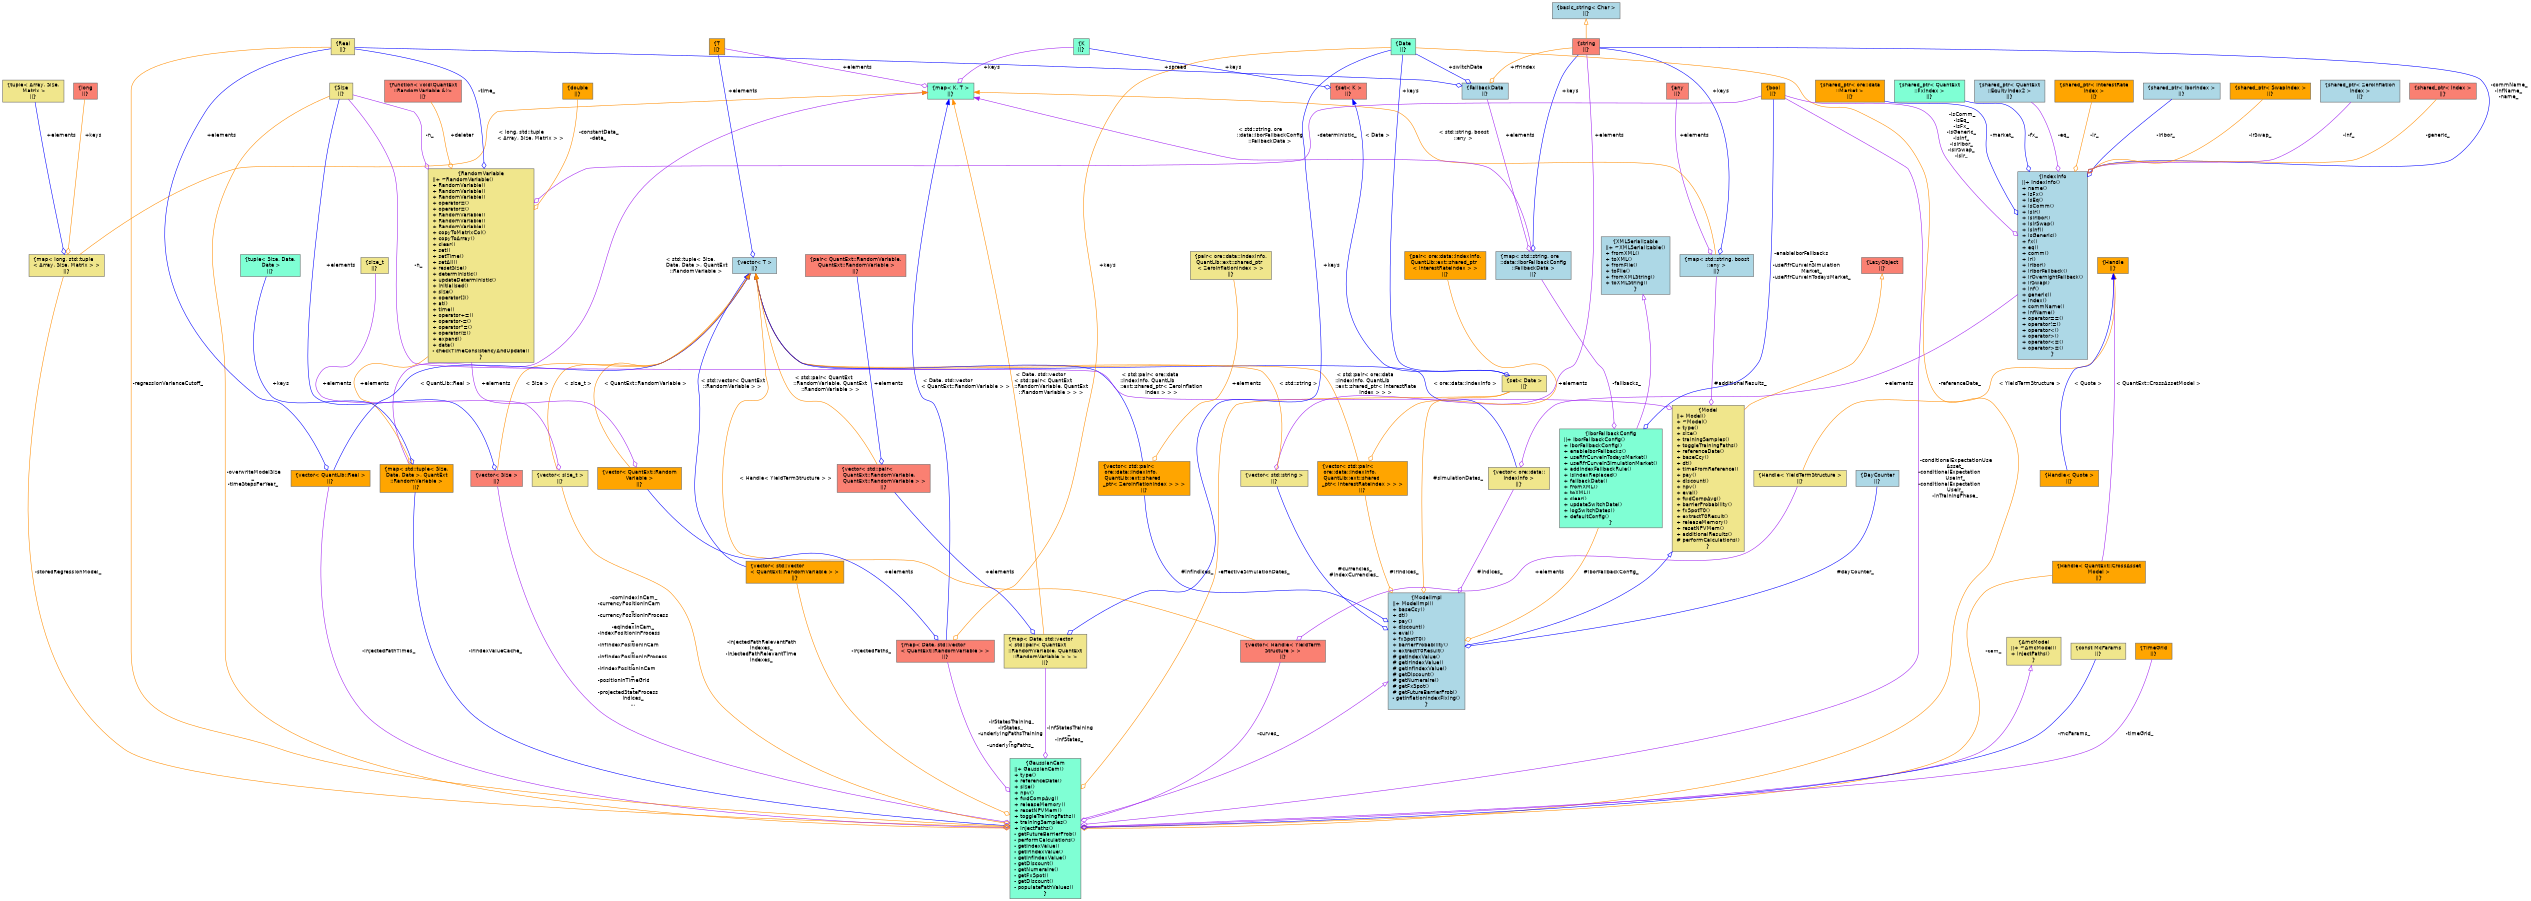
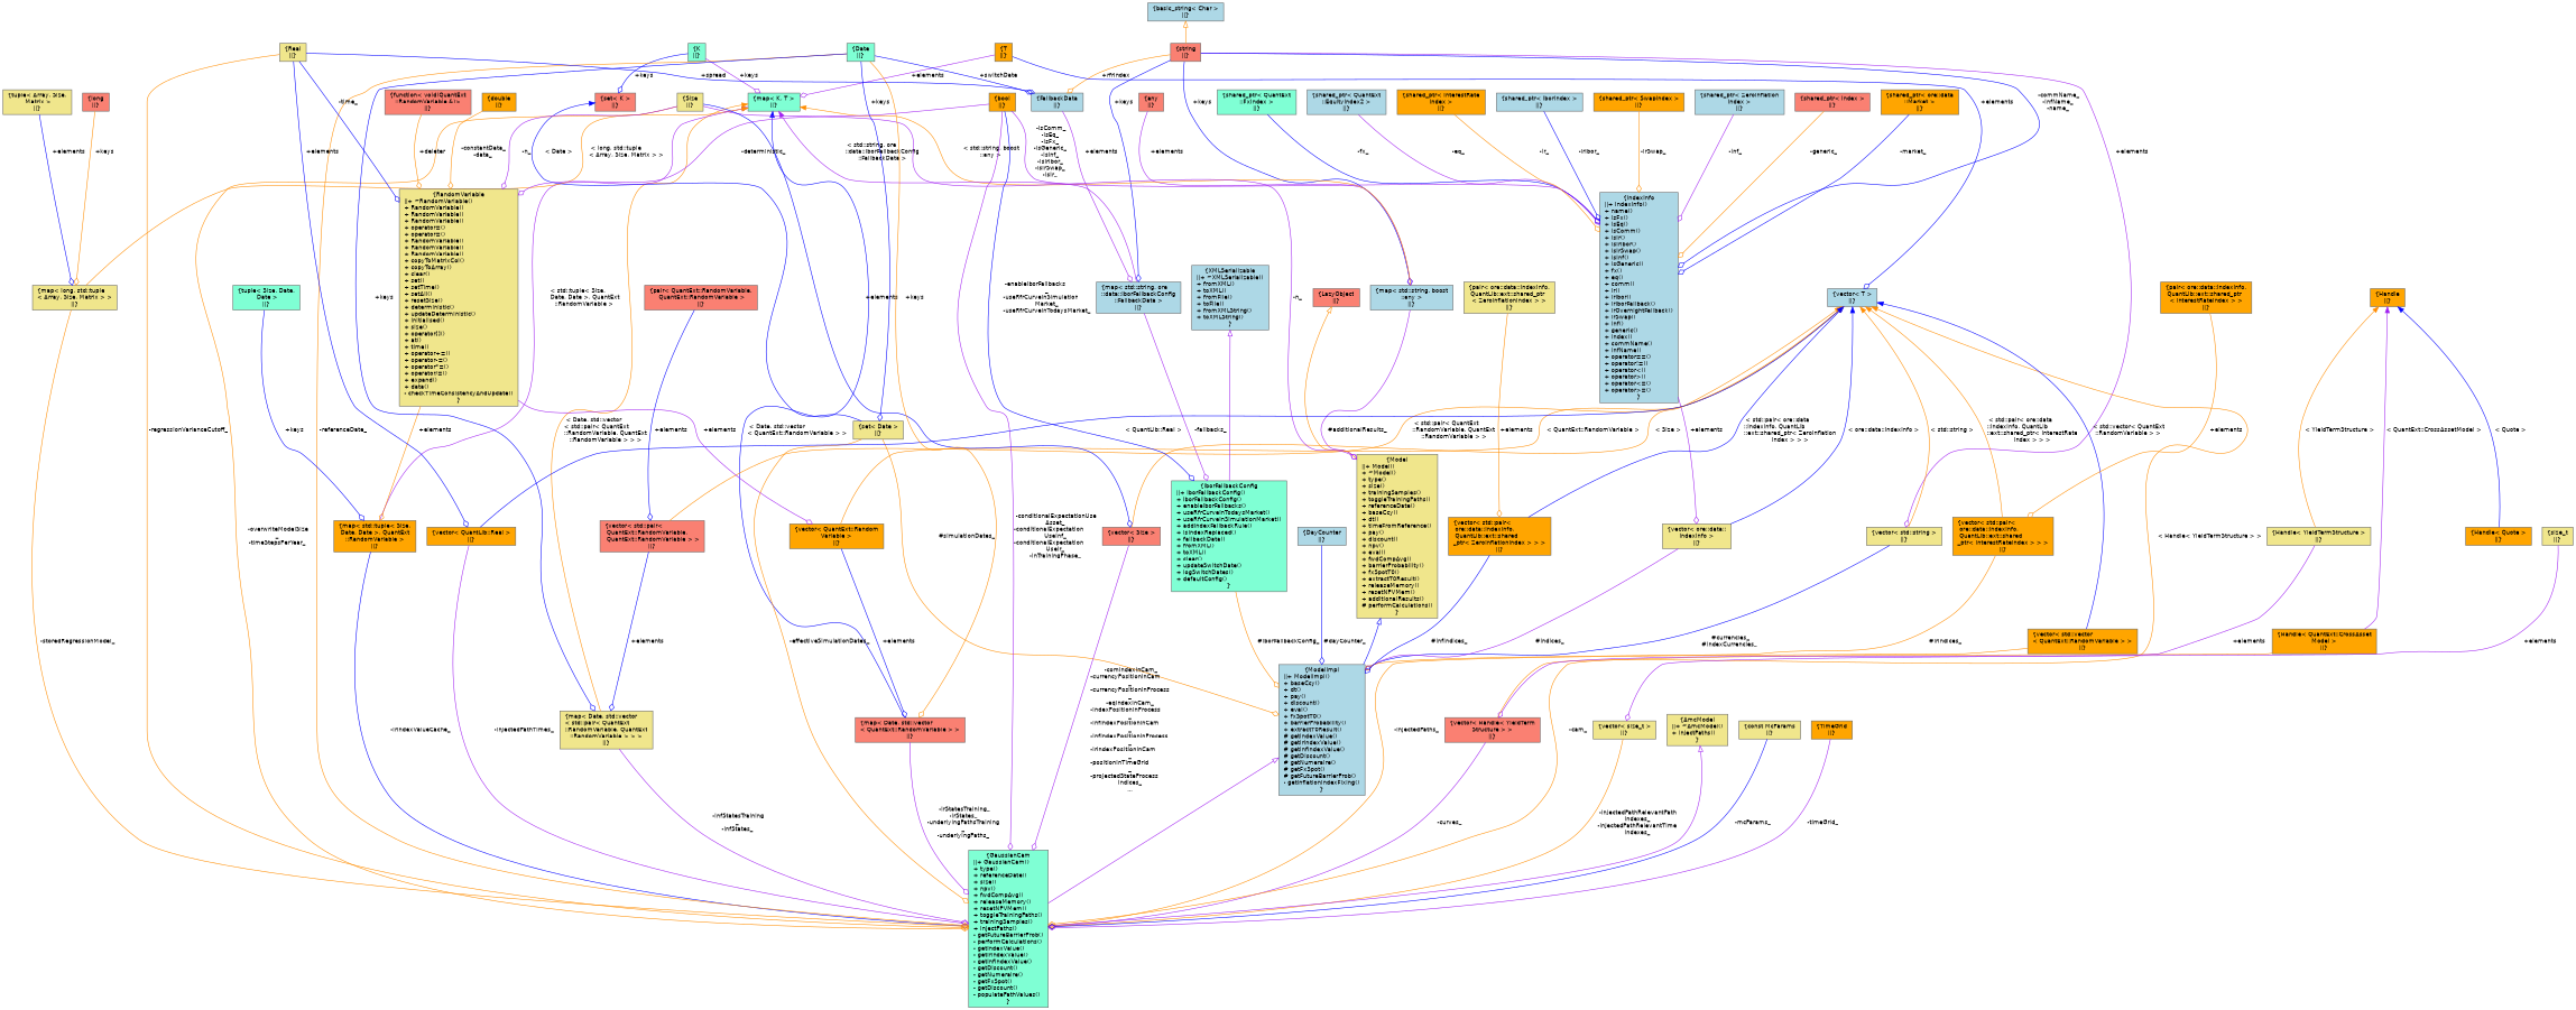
  digraph {
    node [color=gray40 fillcolor=orange fontname=Helvetica fontsize=10 shape=box style=filled]
    edge [color=darkorange fontname=Helvetica fontsize=10 labelfontname=Helvetica labelfontsize=10 style=solid arrowhead=odiamond]
    n1 [fillcolor=aquamarine fontcolor=black height=0.2 label="{GaussianCam\n||+ GaussianCam()\l+ type()\l+ referenceDate()\l+ size()\l+ npv()\l+ fwdCompAvg()\l+ releaseMemory()\l+ resetNPVMem()\l+ toggleTrainingPaths()\l+ trainingSamples()\l+ injectPaths()\l- getFutureBarrierProb()\l- performCalculations()\l- getIndexValue()\l- getIrIndexValue()\l- getInfIndexValue()\l- getDiscount()\l- getNumeraire()\l- getFxSpot()\l- getDiscount()\l- populatePathValues()\l}" width=0.4]
    n2 [fillcolor=lightblue height=0.2 label="{ModelImpl\n||+ ModelImpl()\l+ baseCcy()\l+ dt()\l+ pay()\l+ discount()\l+ eval()\l+ fxSpotT0()\l+ barrierProbability()\l+ extractT0Result()\l# getIndexValue()\l# getIrIndexValue()\l# getInfIndexValue()\l# getDiscount()\l# getNumeraire()\l# getFxSpot()\l# getFutureBarrierProb()\l- getInflationIndexFixing()\l}" width=0.4]
    n3 [fillcolor=khaki height=0.2 label="{Model\n||+ Model()\l+ ~Model()\l+ type()\l+ size()\l+ trainingSamples()\l+ toggleTrainingPaths()\l+ referenceDate()\l+ baseCcy()\l+ dt()\l+ timeFromReference()\l+ pay()\l+ discount()\l+ npv()\l+ eval()\l+ fwdCompAvg()\l+ barrierProbability()\l+ fxSpotT0()\l+ extractT0Result()\l+ releaseMemory()\l+ resetNPVMem()\l+ additionalResults()\l# performCalculations()\l}" width=0.4]
    n4 [fillcolor=salmon height=0.2 label="{LazyObject\n||}" width=0.4]
    n5 [fillcolor=lightblue height=0.2 label="{map\< std::string, boost\l::any \>\n||}" width=0.4]
    n6 [fillcolor=salmon height=0.2 label="{string\n||}" width=0.4]
    n7 [fillcolor=khaki height=0.2 label="{vector\< std::string \>\n||}" width=0.4]
    n8 [fillcolor=lightblue height=0.2 label="{map\< std::string, ore\l::data::IborFallbackConfig\l::FallbackData \>\n||}" width=0.4]
    n9 [fillcolor=lightblue height=0.2 label="{FallbackData\n||}" width=0.4]
    n10 [fillcolor=lightblue height=0.2 label="{IndexInfo\n||+ IndexInfo()\l+ name()\l+ isFx()\l+ isEq()\l+ isComm()\l+ isIr()\l+ isIrIbor()\l+ isIrSwap()\l+ isInf()\l+ isGeneric()\l+ fx()\l+ eq()\l+ comm()\l+ ir()\l+ irIbor()\l+ irIborFallback()\l+ irOvernightFallback()\l+ irSwap()\l+ inf()\l+ generic()\l+ index()\l+ commName()\l+ infName()\l+ operator==()\l+ operator!=()\l+ operator\<()\l+ operator\>()\l+ operator\<=()\l+ operator\>=()\l}" width=0.4]
    n11 [fillcolor=aquamarine height=0.2 label="{IborFallbackConfig\n||+ IborFallbackConfig()\l+ IborFallbackConfig()\l+ enableIborFallbacks()\l+ useRfrCurveInTodaysMarket()\l+ useRfrCurveInSimulationMarket()\l+ addIndexFallbackRule()\l+ isIndexReplaced()\l+ fallbackData()\l+ fromXML()\l+ toXML()\l+ clear()\l+ updateSwitchDate()\l+ logSwitchDates()\l+ defaultConfig()\l}" width=0.4]
    n12 [fillcolor=khaki height=0.2 label="{vector\< ore::data::\lIndexInfo \>\n||}" width=0.4]
    n13 [fillcolor=lightblue height=0.2 label="{basic_string\< Char \>\n||}" width=0.4]
    n14 [fillcolor=salmon height=0.2 label="{any\n||}" width=0.4]
    n15 [fillcolor=aquamarine height=0.2 label="{map\< K, T \>\n||}" width=0.4]
    n16 [fillcolor=salmon height=0.2 label="{map\< Date, std::vector\l\< QuantExt::RandomVariable \> \>\n||}" width=0.4]
    n17 [fillcolor=khaki height=0.2 label="{map\< Date, std::vector\l\< std::pair\< QuantExt\l::RandomVariable, QuantExt\l::RandomVariable \> \> \>\n||}" width=0.4]
    n18 [height=0.2 label="{map\< std::tuple\< Size,\l Date, Date \>, QuantExt\l::RandomVariable \>\n||}" width=0.4]
    n19 [fillcolor=khaki height=0.2 label="{map\< long, std::tuple\l\< Array, Size, Matrix \> \>\n||}" width=0.4]
    n20 [fillcolor=aquamarine height=0.2 label="{K\n||}" width=0.4]
    n21 [fillcolor=salmon height=0.2 label="{set\< K \>\n||}" width=0.4]
    n22 [fillcolor=khaki height=0.2 label="{set\< Date \>\n||}" width=0.4]
    n23 [height=0.2 label="{T\n||}" width=0.4]
    n24 [fillcolor=lightblue height=0.2 label="{vector\< T \>\n||}" width=0.4]
    n25 [fillcolor=salmon height=0.2 label="{vector\< Size \>\n||}" width=0.4]
    n26 [height=0.2 label="{vector\< std::pair\<\l ore::data::IndexInfo,\l QuantLib::ext::shared\l_ptr\< InterestRateIndex \> \> \>\n||}" width=0.4]
    n27 [height=0.2 label="{vector\< std::pair\<\l ore::data::IndexInfo,\l QuantLib::ext::shared\l_ptr\< ZeroInflationIndex \> \> \>\n||}" width=0.4]
    n28 [fillcolor=salmon height=0.2 label="{vector\< Handle\< YieldTerm\lStructure \> \>\n||}" width=0.4]
    n29 [height=0.2 label="{vector\< QuantExt::Random\lVariable \>\n||}" width=0.4]
    n30 [fillcolor=salmon height=0.2 label="{vector\< std::pair\<\l QuantExt::RandomVariable,\l QuantExt::RandomVariable \> \>\n||}" width=0.4]
    n31 [height=0.2 label="{vector\< QuantLib::Real \>\n||}" width=0.4]
    n32 [height=0.2 label="{vector\< std::vector\l\< QuantExt::RandomVariable \> \>\n||}" width=0.4]
    n33 [fillcolor=khaki height=0.2 label="{vector\< size_t \>\n||}" width=0.4]
    n34 [fillcolor=khaki height=0.2 label="{Size\n||}" width=0.4]
    n35 [fillcolor=khaki height=0.2 label="{RandomVariable\n||+ ~RandomVariable()\l+ RandomVariable()\l+ RandomVariable()\l+ RandomVariable()\l+ operator=()\l+ operator=()\l+ RandomVariable()\l+ RandomVariable()\l+ RandomVariable()\l+ copyToMatrixCol()\l+ copyToArray()\l+ clear()\l+ set()\l+ setTime()\l+ setAll()\l+ resetSize()\l+ deterministic()\l+ updateDeterministic()\l+ initialised()\l+ size()\l+ operator[]()\l+ at()\l+ time()\l+ operator+=()\l+ operator-=()\l+ operator*=()\l+ operator/=()\l+ expand()\l+ data()\l- checkTimeConsistencyAndUpdate()\l}" width=0.4]
    n36 [fillcolor=lightblue height=0.2 label="{DayCounter\n||}" width=0.4]
    n37 [fillcolor=aquamarine height=0.2 label="{Date\n||}" width=0.4]
    n38 [fillcolor=lightblue height=0.2 label="{XMLSerializable\n||+ ~XMLSerializable()\l+ fromXML()\l+ toXML()\l+ fromFile()\l+ toFile()\l+ fromXMLString()\l+ toXMLString()\l}" width=0.4]
    n39 [height=0.2 label="{bool\n||}" width=0.4]
    n40 [fillcolor=khaki height=0.2 label="{Real\n||}" width=0.4]
    n41 [height=0.2 label="{pair\< ore::data::IndexInfo,\l QuantLib::ext::shared_ptr\l\< InterestRateIndex \> \>\n||}" width=0.4]
    n42 [fillcolor=khaki height=0.2 label="{pair\< ore::data::IndexInfo,\l QuantLib::ext::shared_ptr\l\< ZeroInflationIndex \> \>\n||}" width=0.4]
    n43 [height=0.2 label="{shared_ptr\< ore::data\l::Market \>\n||}" width=0.4]
    n44 [fillcolor=aquamarine height=0.2 label="{shared_ptr\< QuantExt\l::FxIndex \>\n||}" width=0.4]
    n45 [fillcolor=lightblue height=0.2 label="{shared_ptr\< QuantExt\l::EquityIndex2 \>\n||}" width=0.4]
    n46 [height=0.2 label="{shared_ptr\< InterestRate\lIndex \>\n||}" width=0.4]
    n47 [fillcolor=lightblue height=0.2 label="{shared_ptr\< IborIndex \>\n||}" width=0.4]
    n48 [height=0.2 label="{shared_ptr\< SwapIndex \>\n||}" width=0.4]
    n49 [fillcolor=lightblue height=0.2 label="{shared_ptr\< ZeroInflation\lIndex \>\n||}" width=0.4]
    n50 [fillcolor=salmon height=0.2 label="{shared_ptr\< Index \>\n||}" width=0.4]
    n51 [fillcolor=khaki height=0.2 label="{AmcModel\n||+ ~AmcModel()\l+ injectPaths()\l}" width=0.4]
    n52 [height=0.2 label="{Handle\< QuantExt::CrossAsset\lModel \>\n||}" width=0.4]
    n53 [height=0.2 label="{Handle\n||}" width=0.4]
    n54 [fillcolor=khaki height=0.2 label="{Handle\< YieldTermStructure \>\n||}" width=0.4]
    n55 [height=0.2 label="{Handle\< Quote \>\n||}" width=0.4]
    n56 [fillcolor=khaki height=0.2 label="{const McParams\n||}" width=0.4]
    n57 [height=0.2 label="{TimeGrid\n||}" width=0.4]
    n58 [fillcolor=salmon height=0.2 label="{function\< void(QuantExt\l::RandomVariable &)\>\n||}" width=0.4]
    n59 [height=0.2 label="{double\n||}" width=0.4]
    n60 [fillcolor=salmon height=0.2 label="{pair\< QuantExt::RandomVariable,\l QuantExt::RandomVariable \>\n||}" width=0.4]
    n61 [fillcolor=aquamarine height=0.2 label="{tuple\< Size, Date,\l Date \>\n||}" width=0.4]
    n62 [fillcolor=khaki height=0.2 label="{size_t\n||}" width=0.4]
    n63 [fillcolor=salmon height=0.2 label="{long\n||}" width=0.4]
    n64 [fillcolor=khaki height=0.2 label="{tuple\< Array, Size,\l Matrix \>\n||}" width=0.4]
    n2 -> n1 [arrowtail=onormal color=purple dir=back arrowhead=""]
    n3 -> n2 [arrowtail=onormal color=blue dir=back arrowhead=""]
    n4 -> n3 [arrowtail=onormal dir=back arrowhead=""]
    n5 -> n3 [color=purple label=" #additionalResults_"]
    n6 -> n5 [color=blue label=" +keys"]
    n6 -> n7 [color=purple label=" +elements"]
    n6 -> n8 [color=blue label=" +keys"]
    n6 -> n9 [label=" +rfrIndex"]
    n6 -> n10 [color=blue label=" -commName_\n-infName_\n-name_"]
    n7 -> n2 [color=blue label=" #currencies_\n#indexCurrencies_"]
    n8 -> n11 [color=purple label=" -fallbacks_"]
    n9 -> n8 [color=purple label=" +elements"]
    n10 -> n12 [color=purple label=" +elements"]
    n11 -> n2 [label=" #iborFallbackConfig_"]
    n12 -> n2 [color=purple label=" #indices_"]
    n13 -> n6 [arrowtail=onormal dir=back arrowhead=""]
    n14 -> n5 [color=purple label=" +elements"]
    n15 -> n5 [dir=back label=" \< std::string, boost\l::any \>" arrowhead=""]
    n15 -> n8 [color=purple dir=back label=" \< std::string, ore\l::data::IborFallbackConfig\l::FallbackData \>" arrowhead=""]
    n15 -> n16 [color=blue dir=back label=" \< Date, std::vector\l\< QuantExt::RandomVariable \> \>" arrowhead=""]
    n15 -> n17 [dir=back label=" \< Date, std::vector\l\< std::pair\< QuantExt\l::RandomVariable, QuantExt\l::RandomVariable \> \> \>" arrowhead=""]
    n15 -> n18 [color=purple dir=back label=" \< std::tuple\< Size,\l Date, Date \>, QuantExt\l::RandomVariable \>" arrowhead=""]
    n15 -> n19 [dir=back label=" \< long, std::tuple\l\< Array, Size, Matrix \> \>" arrowhead=""]
    n16 -> n1 [color=purple label=" -irStatesTraining_\n-irStates_\n-underlyingPathsTraining\l_\n-underlyingPaths_"]
    n17 -> n1 [color=purple label=" -infStatesTraining\l_\n-infStates_"]
    n18 -> n1 [color=blue label=" -irIndexValueCache_"]
    n19 -> n1 [label=" -storedRegressionModel_"]
    n20 -> n15 [color=purple label=" +keys"]
    n20 -> n21 [color=blue label=" +keys"]
    n21 -> n22 [color=blue dir=back label=" \< Date \>" arrowhead=""]
    n22 -> n1 [label=" -effectiveSimulationDates_"]
    n22 -> n2 [label=" #simulationDates_"]
    n23 -> n15 [color=purple label=" +elements"]
    n23 -> n24 [color=blue label=" +elements"]
    n24 -> n7 [dir=back label=" \< std::string \>" arrowhead=""]
    n24 -> n12 [color=blue dir=back label=" \< ore::data::IndexInfo \>" arrowhead=""]
    n24 -> n25 [dir=back label=" \< Size \>" arrowhead=""]
    n24 -> n26 [dir=back label=" \< std::pair\< ore::data\l::IndexInfo, QuantLib\l::ext::shared_ptr\< InterestRate\lIndex \> \> \>" arrowhead=""]
    n24 -> n27 [color=blue dir=back label=" \< std::pair\< ore::data\l::IndexInfo, QuantLib\l::ext::shared_ptr\< ZeroInflation\lIndex \> \> \>" arrowhead=""]
    n24 -> n28 [dir=back label=" \< Handle\< YieldTermStructure \> \>" arrowhead=""]
    n24 -> n29 [dir=back label=" \< QuantExt::RandomVariable \>" arrowhead=""]
    n24 -> n30 [dir=back label=" \< std::pair\< QuantExt\l::RandomVariable, QuantExt\l::RandomVariable \> \>" arrowhead=""]
    n24 -> n31 [color=blue dir=back label=" \< QuantLib::Real \>" arrowhead=""]
    n24 -> n32 [color=blue dir=back label=" \< std::vector\< QuantExt\l::RandomVariable \> \>" arrowhead=""]
-   n24 -> n33 [dir=back label=" \< size_t \>" arrowhead=""]
    n25 -> n1 [color=purple label=" -comIndexInCam_\n-currencyPositionInCam\l_\n-currencyPositionInProcess\l_\n-eqIndexInCam_\n-indexPositionInProcess\l_\n-infIndexPositionInCam\l_\n-infIndexPositionInProcess\l_\n-irIndexPositionInCam\l_\n-positionInTimeGrid\l_\n-projectedStateProcess\lIndices_\n..."]
    n26 -> n2 [label=" #irIndices_"]
    n27 -> n2 [color=blue label=" #infIndices_"]
    n28 -> n1 [color=purple label=" -curves_"]
    n29 -> n16 [color=blue label=" +elements"]
    n30 -> n17 [color=blue label=" +elements"]
    n31 -> n1 [color=purple label=" -injectedPathTimes_"]
    n32 -> n1 [label=" -injectedPaths_"]
    n33 -> n1 [label=" -injectedPathRelevantPath\lIndexes_\n-injectedPathRelevantTime\lIndexes_"]
    n34 -> n1 [label=" -overwriteModelSize\l_\n-timeStepsPerYear_"]
    n34 -> n3 [color=purple label=" -n_"]
    n34 -> n25 [color=blue label=" +elements"]
    n34 -> n35 [color=purple label=" -n_"]
    n35 -> n18 [label=" +elements"]
    n35 -> n29 [color=purple label=" +elements"]
    n36 -> n2 [color=blue label=" #dayCounter_"]
    n37 -> n1 [label=" -referenceDate_"]
    n37 -> n9 [color=blue label=" +switchDate"]
    n37 -> n16 [label=" +keys"]
    n37 -> n17 [color=blue label=" +keys"]
    n37 -> n22 [color=blue label=" +keys"]
    n38 -> n11 [arrowtail=onormal color=purple dir=back arrowhead=""]
    n39 -> n1 [color=purple label=" -conditionalExpectationUse\lAsset_\n-conditionalExpectation\lUseInf_\n-conditionalExpectation\lUseIr_\n-inTrainingPhase_"]
    n39 -> n10 [color=purple label=" -isComm_\n-isEq_\n-isFx_\n-isGeneric_\n-isInf_\n-isIrIbor_\n-isIrSwap_\n-isIr_"]
    n39 -> n11 [color=blue label=" -enableIborFallbacks\l_\n-useRfrCurveInSimulation\lMarket_\n-useRfrCurveInTodaysMarket_"]
    n39 -> n35 [color=purple label=" -deterministic_"]
    n40 -> n1 [label=" -regressionVarianceCutoff_"]
    n40 -> n9 [color=blue label=" +spread"]
    n40 -> n31 [color=blue label=" +elements"]
    n40 -> n35 [color=blue label=" -time_"]
    n41 -> n26 [label=" +elements"]
    n42 -> n27 [label=" +elements"]
    n43 -> n10 [color=blue label=" -market_"]
    n44 -> n10 [color=blue label=" -fx_"]
    n45 -> n10 [color=purple label=" -eq_"]
    n46 -> n10 [label=" -ir_"]
    n47 -> n10 [color=blue label=" -irIbor_"]
    n48 -> n10 [label=" -irSwap_"]
    n49 -> n10 [color=purple label=" -inf_"]
    n50 -> n10 [label=" -generic_"]
    n51 -> n1 [arrowtail=onormal color=purple dir=back arrowhead=""]
    n52 -> n1 [label=" -cam_"]
    n53 -> n52 [color=purple dir=back label=" \< QuantExt::CrossAssetModel \>" arrowhead=""]
    n53 -> n54 [dir=back label=" \< YieldTermStructure \>" arrowhead=""]
    n53 -> n55 [color=blue dir=back label=" \< Quote \>" arrowhead=""]
    n54 -> n28 [color=purple label=" +elements"]
    n56 -> n1 [color=blue label=" -mcParams_"]
    n57 -> n1 [color=purple label=" -timeGrid_"]
    n58 -> n35 [label=" +deleter"]
    n59 -> n35 [label=" -constantData_\n-data_"]
    n60 -> n30 [color=blue label=" +elements"]
    n61 -> n18 [color=blue label=" +keys"]
    n62 -> n33 [color=purple label=" +elements"]
    n63 -> n19 [label=" +keys"]
    n64 -> n19 [color=blue label=" +elements"]
  }
